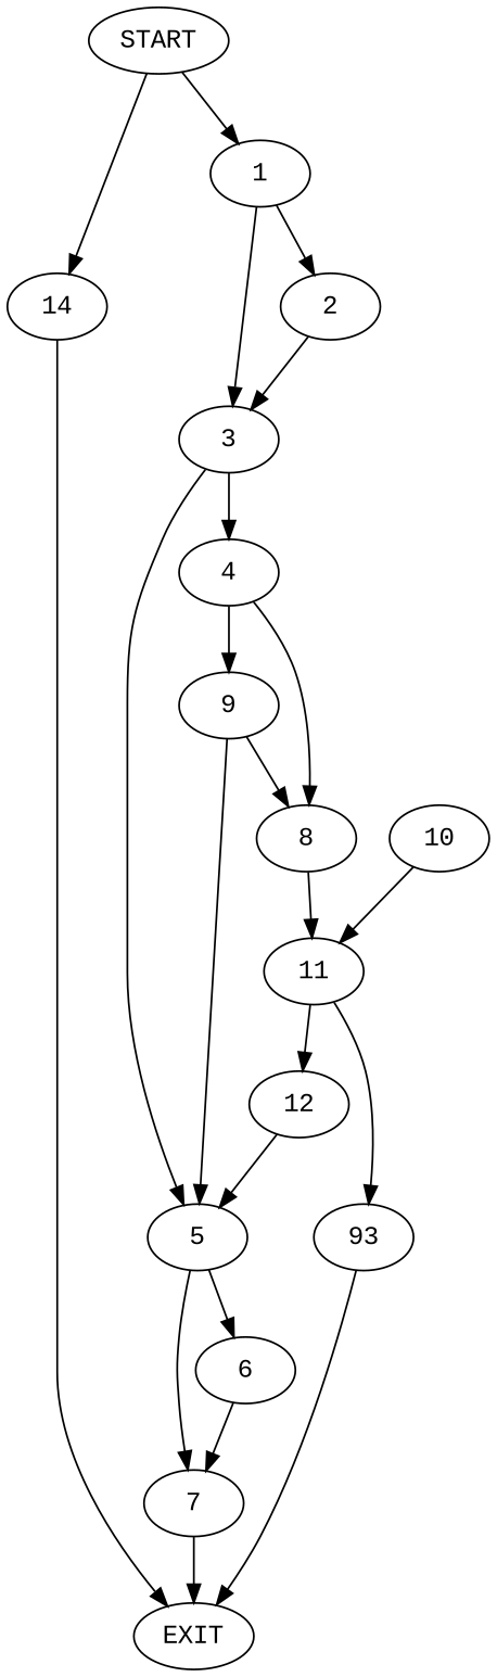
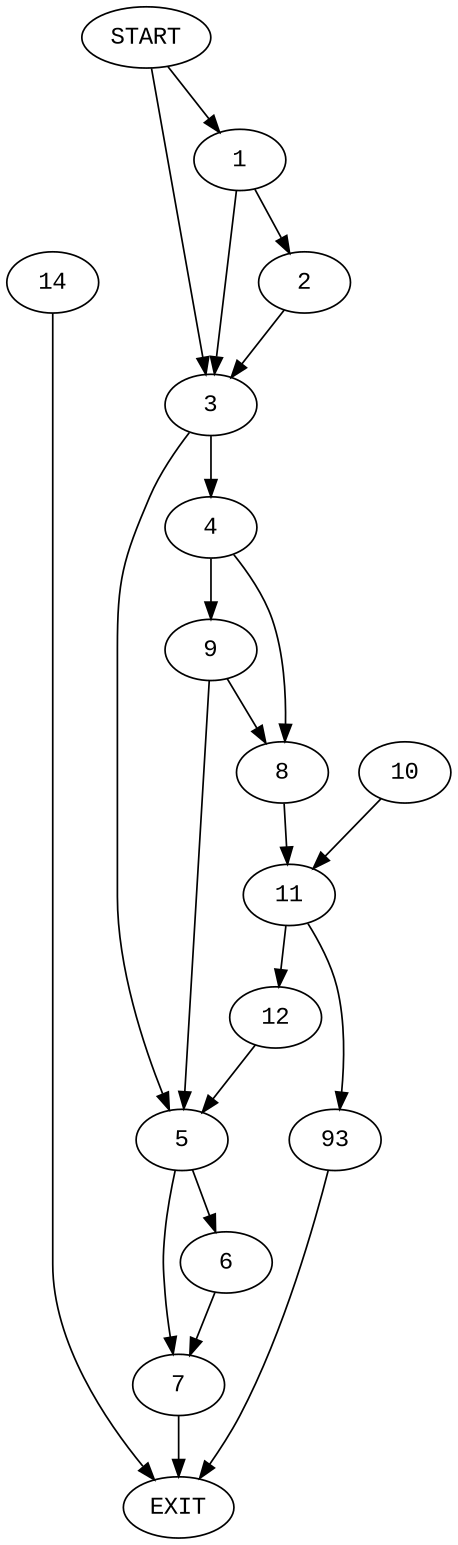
  digraph {
    fontname="Liberation Mono"
    node [fontname="Liberation Mono"]
    edge [fontname="Liberation Mono"]
    n1 [label=START]
    1
    14
    2
    3
    n6 [label=EXIT]
    4
    5
    8
    9
    6
    7
    11
    10
    12
    n16 [label=93]
    n1 -> 1
-   n1 -> 14
+   n1 -> 3
    1 -> 2
    1 -> 3
    14 -> n6
    2 -> 3
    3 -> 4
    3 -> 5
    4 -> 8
    4 -> 9
    5 -> 6
    5 -> 7
    8 -> 11
    9 -> 5
    9 -> 8
    6 -> 7
    7 -> n6
    11 -> 12
    11 -> n16
    10 -> 11
    12 -> 5
    n16 -> n6
  }
